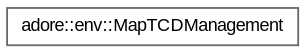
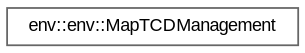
  digraph {
    rankdir=LR
    fontname="Liberation Sans"
-   n1 [color=gray40 fillcolor=white fontname="Liberation Sans" fontsize=10 height=0.2 label="adore::env::MapTCDManagement" shape=record style=filled width=0.4]
+   n1 [color=gray40 fillcolor=white fontname="Liberation Sans" fontsize=10 height=0.2 label="env::env::MapTCDManagement" shape=record style=filled width=0.4]
  }
